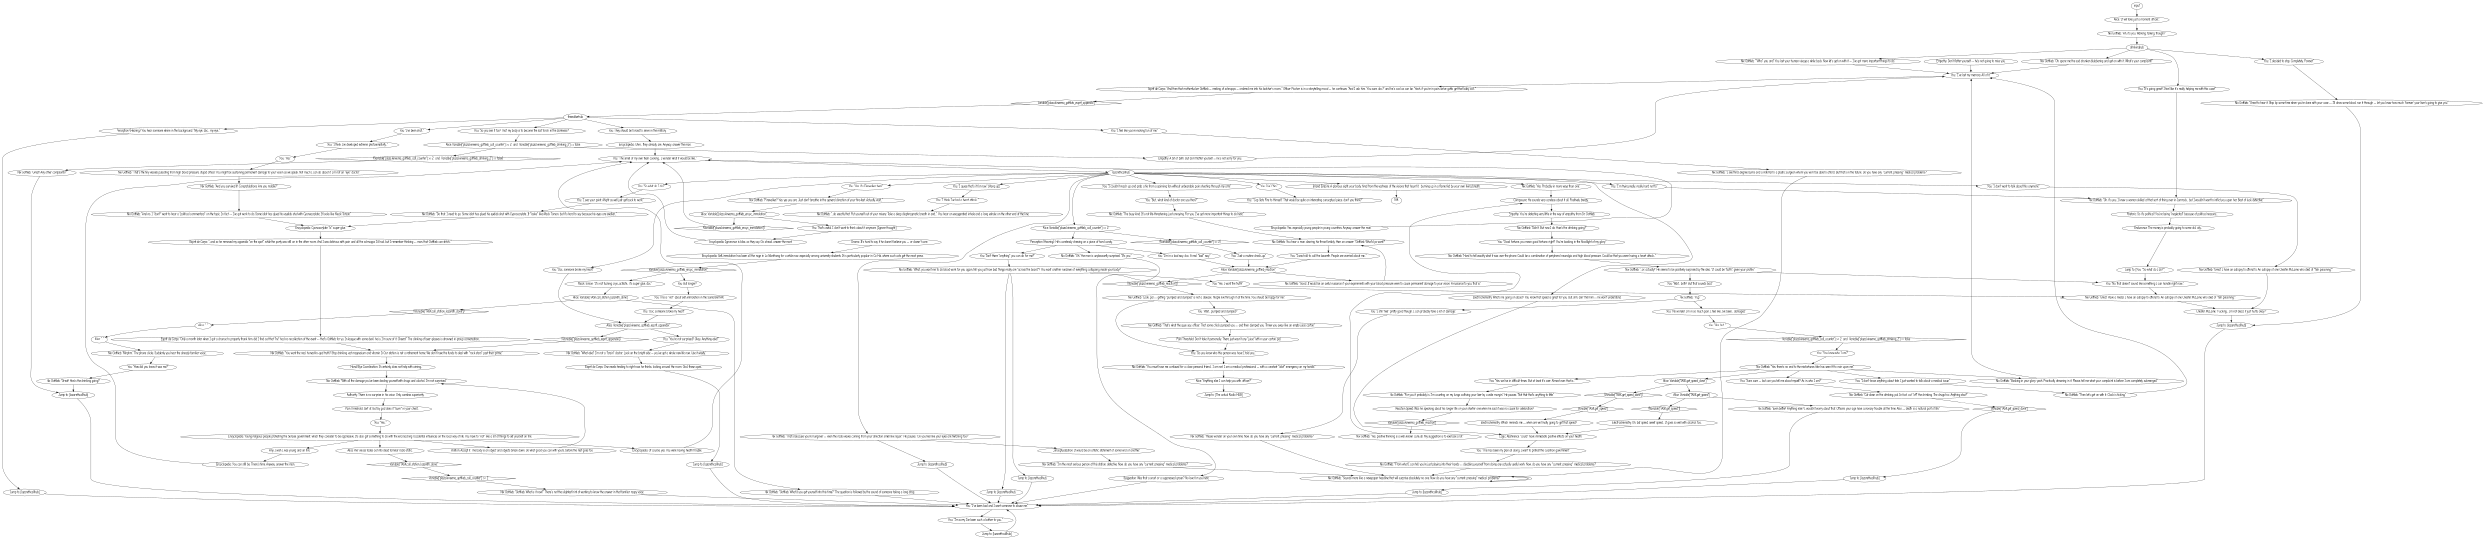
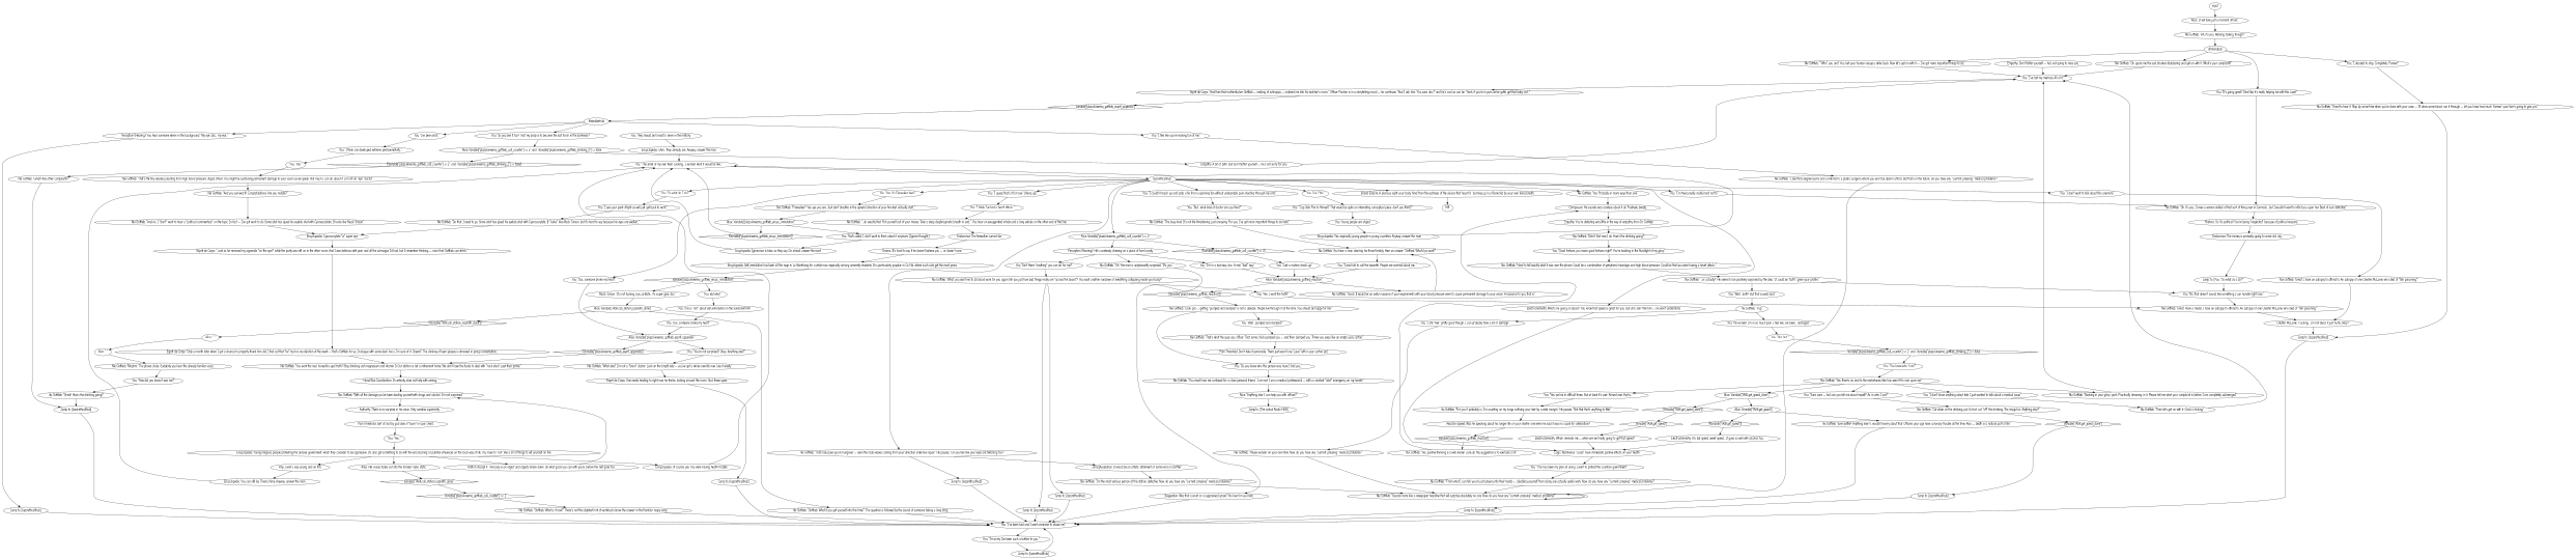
  digraph {
    fontname="Comic Neue"
    node [fontname="Comic Neue"]
    edge [fontname="Comic Neue"]
    n1 [label=input]
    n2 [label="Alice: \"It will take just a moment, officer...\""]
    n3 [label="Nix Gottlieb: \"Ah, it's you. Walking, talking, though?\""]
    n4 [label="You: \"Do you know who this person was, have I told you...\""]
    n5 [label="Nix Gottlieb: \"You must have me confused for a close personal friend... I am not. I am a medical professional -- with a constant *idiot* emergency on my hands.\""]
    n6 [label="Alice: \"Anything else I can help you with, officer?\""]
    n7 [label="You: \"It's going great! I feel like it's really helping me with this case!\""]
    n8 [label="Nix Gottlieb: \"Oh, it's you. I know a woman skilled at that sort of thing over in Jamrock... but I wouldn't want to inflict you upon her. Best of luck, detective.\""]
    n9 [label="Rhetoric: So it's political! You're being *neglected* because of political reasons..."]
    n10 [label="Jump to: [lazarethcallhub]"]
    n11 [label="You: \"I've been bad and I want someone to abuse me.\""]
    n12 [label="You: \"I'm sorry I've been such a bother to you...\""]
    n13 [label="Nix Gottlieb: \"Yup.\""]
    n14 [label="You: \"No wonder I'm in so much pain. I feel like I've been... damaged.\""]
    n15 [label="You: \"I still *feel* pretty good though. I can probably take a lot of damage.\""]
    n16 [label="You: \"Yes, but...\""]
    n17 [label="Nix Gottlieb: \"Please wonder on your own time. Now, do you have any *current, pressing* medical problems?\""]
    n18 [label="Endurance: The money is probably going to some old, oily..."]
    n19 [label="Jump to: [You: \"\"So what do I do?\"\"]"]
    n20 [label="You: \"No, that doesn't sound like something I can handle right now...\""]
    n21 [label="Variable[\"plaza.kineema_gottlieb_call_counter\"] >= 2  and  Variable[\"plaza.kineema_gottlieb_drinking_2\"] == false" shape=diamond]
    n22 [label="Jump to: [The actual Radio HUB]"]
    n23 [label="Nix Gottlieb: \"Great. I have an autopsy to attend to. An autopsy of one Chester McLaine, who died of *fish poisoning*.\""]
    n24 [label="Chester McLaine: \"Fucking... I'm not dead, it just hurts, okay?\""]
    n25 [label="Nix Gottlieb: \"Yes, there's no end to the misfortunes fate has seen fit to rain upon me.\""]
    n26 [label="You: \"Sure, sure -- but can you tell me about myself? As in, who I am?\""]
    n27 [label="You: \"I don't know anything about fate. I just wanted to talk about a medical issue.\""]
    n28 [label="Alice: Variable[\"TASK.get_speed_done\"]"]
    n29 [label="You: \"Yes, we live in difficult times. But at least it's over. Almost over, that is...\""]
    n30 [label="Nix Gottlieb: \"Basking in your glory, yeah. Practically drowning in it. Please, tell me what your complaint is before I am completely submerged.\""]
    n31 [label="Nix Gottlieb: \"Cut down on the drinking, pal. In fact, cut *off* the drinking. The drugs too. Anything else?\""]
    n32 [label="Nix Gottlieb: \"Then let's get on with it. Clock is ticking.\""]
    n33 [label="!(Variable[\"TASK.get_speed_done\"])" shape=diamond]
    n34 [label="Alice: Variable[\"TASK.get_speed\"]"]
    n35 [label="Nix Gottlieb: \"For you it probably is. I'm counting on my lungs outliving your liver by a wide margin.\" He pauses. \"Not that that's anything to fête.\""]
    n36 [label="You: \"I've lost my memory. All of it.\""]
    n37 [label="You: \"Doc, someone broke my heart.\""]
    n38 [label="Alice: Variable[\"plaza.kineema_gottlieb_esprit_appendix\"]"]
    n39 [label="!(Variable[\"plaza.kineema_gottlieb_esprit_appendix\"])" shape=diamond]
    n40 [label="You: \"You're not surprised? Okay. Anything else?\""]
    n41 [label="Nix Gottlieb: \"Sounds more like a newspaper headline that will surprise absolutely no one. Now, do you have any *current, pressing* medical problems?\""]
    n42 [label="Nix Gottlieb: \"What, you want me to do blood work for you again, tell you just how bad things really are *across the board*? You want another rundown of everything collapsing inside your body?\""]
    n43 [label="You: \"Yes. I want the truth!\""]
    n44 [label="Jump to: [lazarethcallhub]"]
    n45 [label="Jump to: [lazarethcallhub]"]
    n46 [label="Nix Gottlieb: \"Great. Have a medal. I have an autopsy to attend to. An autopsy of one Chester McLaine, who died of *fish poisoning*.\""]
    n47 [label="Esprit de Corps: \"Only a month later, when I got a chance to properly thank him, did I find out that *he* had no recollection of the event -- that's Gottlieb for ya. In league with some devil, he is, I'm sure of it. Cheers!\" The clinking of beer glasses is drowned in group conversation..."]
    n48 [label="Nix Gottlieb: \"You want the real, honest-to-god truth? Stop drinking, eat magnesium and vitamin D. Our station is not a retirement home. We don't have the funds to deal with *rock stars* past their prime.\""]
    n49 [label="Hand/Eye Coordination: It certainly does not help with aiming..."]
    n50 [label="You: \"I feel like you're making fun of me.\""]
    n51 [label="Nix Gottlieb: \"I see third-degree burns and a referral to a plastic surgeon whom you won't be able to afford. But that's in the future. Do you have any *current, pressing* medical problems?\""]
    n52 [label="You: \"So you see it too? That my body is to become the last torch in the darkness?\""]
    n53 [label="Alice: Variable[\"plaza.kineema_gottlieb_call_counter\"] >= 2  and  Variable[\"plaza.kineema_gottlieb_drinking_2\"] == false"]
    n54 [label="!(Variable[\"plaza.kineema_gottlieb_call_counter\"] >= 2  and  Variable[\"plaza.kineema_gottlieb_drinking_2\"] == false)" shape=diamond]
    n55 [label="Empathy: A bit of both. But don't flatter yourself -- he's not sorry for you."]
    n56 [label="You: \"I couldn't reach up and grab a tie from a spinning fan without unbearable pain shooting through my arm.\""]
    n57 [label="You: \"But... what kind of doctor are you then?\""]
    n58 [label="Nix Gottlieb: \"The busy kind. It's not life-threatening, just annoying. For you. I've got more important things to do here.\""]
    n59 [label="Encyclopedia: You can still be. There's time. Anyway, answer the man."]
    n60 [label="You: \"The smell of my own flesh cooking... I wonder what it would be like...\""]
    n61 [label=lazarethcallhub]
    n62 [label="Nix Gottlieb: \"Great to hear it. Stop by some time when you're done with your case -- I'll draw some blood, run it through -- let you know how much 'forever' your liver's going to give you.\""]
    n63 [label="Nix Gottlieb: \"Gottlieb. What is it now?\" There's not the slightest hint of wanting to know the answer in that familiar raspy voice."]
    n64 [label="Nix Gottlieb: \"Great! Any other complaints?\""]
    n65 [label="Jump to: [lazarethcallhub]"]
    n66 [label="Nix Gottlieb: \"Do that. I need to go. Some idiot has glued his eyelids shut with Cyanoacrylate. It *looks* like Mack Torson, but it's hard to say because his eyes are swollen...\""]
-   n67 [label="Encyclopedia: Cyanoacrylate *is* super glue."]
+   n67 [label="Encyclopedia: Cyanoacrylate *is* super eye."]
    n68 [label="Esprit de Corps: \"...and so he removed my appendix *on the spot*, while the party was still on in the other room. And I was delirious with pain and all the schnapps I'd had, but I remember thinking -- man, that Gottlieb can stitch...\""]
+   n69 [label="Endurance: The firewalker cannot die."]
    n70 [label="Drama: It's hard to say if he doesn't believe you -- or doesn't care."]
    n71 [label="Encyclopedia: Self-immolation has been all the rage in Lo Manthang for a while now, especially among university students. It is particularly popular in Co Hoi, where such acts get the most press."]
    n72 [label="Encyclopedia: Yes, especially young people in young countries. Anyway, answer the man."]
    n73 [label="Logic: Abstinence *could* have immediate positive effects on your health."]
    n74 [label="You: \"This has been my plan all along. I want to protest the Coalition government.\""]
    n75 [label="Nix Gottlieb: \"From what I can tell, you're just playing into their hands -- disabling yourself from doing any actually useful work. Now, do you have any *current, pressing* medical problems?\""]
    n76 [label="Authority: There is no surprise in his voice. Only careless superiority."]
    n77 [label="Pain Threshold: Sort of. But by god does it *burn* in your chest..."]
    n78 [label="You: \"Yes...\""]
    n79 [label="You: \"I'm in a bad way, doc. A real *bad* way.\""]
    n80 [label="Alice: Variable[\"plaza.kineema_gottlieb_reaction\"]"]
    n81 [label="!(Variable[\"plaza.kineema_gottlieb_reaction\"])" shape=diamond]
    n82 [label="Nix Gottlieb: \"Good. It would be an awful nuisance if your experiments with your blood pressure were to cause permanent damage to your vision. A nuisance to you, that is.\""]
    n83 [label="Esprit de Corps: \"And then that motherfucker Gottlieb -- reeking of schnapps -- ordered me into his butcher's room...\" Officer Fischer is in a storytelling mood -- he continues: \"And I ask him, 'You sure, doc?' and he's cool as can be, 'Yeah, if you're in pain, we've gotta get that baby out...'\""]
    n84 [label="Reaction Speed: Was he speaking about his longer life or your shorter one when he said it was no cause for celebration?"]
    n85 [label="Variable[\"plaza.kineema_gottlieb_reaction\"]" shape=diamond]
    n86 [label="Nix Gottlieb: \"Yes, positive thinking is a well-known cure-all. My suggestion is to exercise a lot.\""]
    n87 [label="Nix Gottlieb: \"That's the tiny vessels pulsating from high blood pressure, stupid officer. You might be sustaining permanent damage to your vision as we speak. Not much I can do about it. I'm not an *eye* doctor.\""]
    n88 [label="Nix Gottlieb: \"And you survived it! Congratulations. Are you mobile?\""]
    n89 [label="Nix Gottlieb: \"And no, I *don't* want to hear a *political commentary* on the topic. In fact -- I've got work to do. Some idiot has glued his eyelids shut with Cyanoacrylate. It looks like Mack Torson.\""]
    n90 [label="Encyclopedia: Uhm... they already are. Anyway, answer the man."]
    n91 [label="Composure: He sounds very careless about it all. Positively breezy."]
    n92 [label="Empathy: You're detecting very little in the way of empathy from Dr. Gottlieb."]
    n93 [label="Nix Gottlieb: \"Didn't. But now I do. How's the drinking going?\""]
    n94 [label="Jump to: [lazarethcallhub]"]
    n95 [label="Alice: \"...\""]
    n96 [label="Alice: \"...\""]
    n97 [label="Nix Gottlieb: \"Mhphm.\" The phone clicks. Suddenly you hear the already familiar voice..."]
    n98 [label="You: \"I decided to stop. Completely. Forever.\""]
    n99 [label="Variable[\"TASK.get_speed_done\"]" shape=diamond]
    n100 [label="Nix Gottlieb: \"...or, actually!\" He seems to be positively surprised by the idea. \"It could be *both*, given your profile.\""]
    n101 [label="You: \"Wait... both? But that sounds bad.\""]
    n102 [label="Electrochemistry: Oh, but speed, sweet speed... It goes so well with alcohol, too..."]
    n103 [label="Electrochemistry: Which reminds me -- when are we finally going to get that speed?"]
    n104 [label="Nix Gottlieb: \"What else? I'm not a *brain* doctor. Look on the bright side -- you've got a whole new life now. Use it wisely.\""]
    n105 [label="Esprit de Corps: One needs tending to right now, he thinks, looking around the room. God, these apes..."]
    n106 [label="Jump to: [lazarethcallhub]"]
-   n107 [label="You: But longer?"]
+   n107 [label="You: But why?"]
    n108 [label="You: This is *not* about self-immolation in the Samarskilt AR."]
    n109 [label="You: \"Doc, someone broke my heart.\""]
    n110 [label="You: \"I guess that's it for now.\" [Hang up.]"]
    n111 [label="You: \"I think I've had a heart attack...\""]
    n112 [label="Nix Gottlieb: \"...do exactly that. Put yourself out of your misery. Take a deep diaphragmatic breath in and...\" You hear an exaggerated inhale and a long exhale on the other end of the line."]
    n113 [label="Encyclopedia: Young religious people protesting the Seraise government, which they consider to be oppressive. It's also got something to do with the encroaching Occidental influences on the local way of life. You have to *not* like a lot of things to set yourself on fire."]
    n114 [label="Any: I wish I was young and on fire."]
    n115 [label="Volition: Accept it. The body is an object and objects break down. Do what good you can with yours, before the rest goes too."]
    n116 [label="Encyclopedia: Of course, yes. You were having health trouble."]
-   n117 [label="Alice: Her voices fades out into dead familiar radio static."]
+   n117 [label="Alice: Her voices fades out into the familiar radio static."]
    n118 [label="You: \"Yes, it's Firewalker here.\""]
    n119 [label="Nix Gottlieb: \"Firewalker? Yes, yes you are. Just don't breathe in the general direction of your fire-feet. Actually, wait...\""]
    n120 [label="Alice: Variable[\"plaza.kineema_gottlieb_encyc_immolation\"]"]
    n121 [label="!(Variable[\"plaza.kineema_gottlieb_encyc_immolation\"])" shape=diamond]
    n122 [label="You: That's awful. I don't want to think about it anymore. [Ignore thought.]"]
    n123 [label="Encyclopedia: Ignorance is bliss, as they say. Go ahead, answer the man!"]
    n124 [label=drinkinghub]
    n125 [label="Suggestion: Was that a snarl or a suppressed groan? No love for you here."]
    n126 [label="Nix Gottlieb: You hear a man clearing his throat briskly, then an answer: \"Gottlieb. What'd ya want?\""]
    n127 [label="You: \"I was told to call the lazareth. People are worried about me...\""]
    n128 [label="You: \"Good fortune, you mean good fortune, right? You're basking in the floodlight of my glory.\""]
    n129 [label="You: \"Wait... pumped and dumped?\""]
    n130 [label="Nix Gottlieb: \"That's what the guys say, officer. That some chick pumped you -- and then dumped you. Threw you away like an empty juice carton.\""]
    n131 [label="Pain Threshold: Don't take it personally. There just wasn't any *juice* left in your carton, pal."]
    n132 [label="You: \"How did you know it was me?\""]
    n133 [label="Empathy: Don't flatter yourself -- he's not going to miss you."]
    n134 [label="Nix Gottlieb: \"Look, pal -- getting *pumped and dumped* is not a disease. People live through it all the time. You should be happy for her.\""]
    n135 [label="Variable[\"plaza.kineema_gottlieb_esprit_appendix\"]" shape=diamond]
    n136 [label=firewalkerhub]
    n137 [label="Perception (Hearing): You hear someone whine in the background. \"My eye, doc... my eye...\""]
    n138 [label="You: They should be forced to serve in the military."]
    n139 [label="You: \"I've been shot...\""]
    n140 [label="Nix Gottlieb: \"Hard to tell exactly what it was over the phone. Could be a combination of peripheral neuralgia and high blood pressure. Could be that you were having a heart attack...\""]
    n141 [label="Nix Gottlieb: \"Great! How's the drinking going?\""]
    n142 [label="You: \"You know who I am?\""]
    n143 [label="You: \"I don't want to talk about this anymore.\""]
    n144 [label="Nix Gottlieb: \"*Who* you are? You lost your human visage a while back. Now let's get on with it -- I've got more important things to do.\""]
    n145 [label="Jump to: [lazarethcallhub]"]
    n146 [label="You: \"I see your point. Might as well just get back to work.\""]
+   n147 [label="You: Young people are stupid."]
    n148 [label="Nix Gottlieb: \"With all the damage you've been dealing yourself with drugs and alcohol, I'm not surprised.\""]
    n149 [label="Jump to: [lazarethcallhub]"]
    n150 [label="Jump to: [lazarethcallhub]"]
    n151 [label="Variable[\"TASK.get_speed\"]" shape=diamond]
    n152 [label="!(Variable[\"TASK.get_speed\"])" shape=diamond]
    n153 [label="Nix Gottlieb: \"Even better! Anything else? I wouldn't worry about that. Officers your age have coronary trouble all the time. Also -- death is a natural part of life.\""]
    n154 [label="Variable[\"TASK.call_station_lazareth_done\"]" shape=diamond]
    n155 [label="Mack Torson: \"It's not fucking cryo-actilate... it's super glue, doc.\""]
    n156 [label="Alice: Variable[\"TASK.call_station_lazareth_done\"]"]
    n157 [label="!(Variable[\"TASK.call_station_lazareth_done\"])" shape=diamond]
    n158 [label="Nix Gottlieb: \"Gottlieb. What'd you get yourself into this time?\" The question is followed by the sound of someone taking a long drag."]
    n159 [label="Variable[\"plaza.kineema_gottlieb_call_counter\"] >= 2" shape=diamond]
    n160 [label="You: \"Just a routine check-up.\""]
    n161 [label="You: \"Isn't there *anything* you can do for me?\""]
    n162 [label="Inland Empire: A glorious sight: your body, tired from the vastness of the visions that haunt it,  burning up in a flame fed by your own living breath."]
    n163 [label=188]
    n164 [label="Nix Gottlieb: \"I'm the most serious person at this station, detective. Now, do you have any *current, pressing* medical problems?\""]
    n165 [label="You: \"I'm trying really, really hard not to.\""]
    n166 [label="You: \"So what do I do?\""]
    n167 [label="You: (Lie.) \"No.\""]
    n168 [label="Alice: Variable[\"plaza.kineema_gottlieb_call_counter\"] >= 2"]
    n169 [label="Nix Gottlieb: \"Yes. Probably in more ways than one.\""]
    n170 [label="Electrochemistry: What's he going on about? You know that speed is great for you. But, shh, don't tell him -- he won't understand."]
    n171 [label="Nix Gottlieb: \"That's because you're hungover -- even the radio waves coming from your direction smell like liquor.\" He pauses. \"Do you feel like your eyes are twitching too?\""]
    n172 [label="You: \"'Cop Sets Fire to Himself.' That would be quite an interesting conceptual piece, don't you think?\""]
    n173 [label="!(Variable[\"plaza.kineema_gottlieb_call_counter\"] >= 2)" shape=diamond]
    n174 [label="Perception (Hearing): He's carelessly chewing on a piece of hard candy."]
    n175 [label="Conceptualization: It would be an artistic statement of some kind or another."]
    n176 [label="Jump to: [lazarethcallhub]"]
    n177 [label="Nix Gottlieb: \"Oh, spare me the sad drunken blubbering and get on with it. What's your complaint?\""]
    n178 [label="You: \"I think I've developed extreme photosensitivity...\""]
    n179 [label="Variable[\"plaza.kineema_gottlieb_encyc_immolation\"]" shape=diamond]
    n180 [label="Nix Gottlieb: \"Oh,\" the man is unpleasantly surprised. \"It's you.\""]
    n181 [label="You: \"Yes.\""]
    n1 -> n2
    n2 -> n3
    n3 -> n124
    n4 -> n5
    n5 -> n6
    n6 -> n22
    n7 -> n8
    n8 -> n9
    n9 -> n18
    n10 -> n11
    n11 -> n12
    n12 -> n150
    n13 -> n14
    n13 -> n15
    n14 -> n16
    n15 -> n17
    n16 -> n21
    n17 -> n41
    n18 -> n19
    n19 -> n20
    n20 -> n46
    n21 -> n142
    n23 -> n24
    n24 -> n10
    n25 -> n26
    n25 -> n27
    n25 -> n28
    n25 -> n29
    n25 -> n30
    n26 -> n31
    n27 -> n32
    n28 -> n33
    n28 -> n34
    n29 -> n35
    n30 -> n36
    n31 -> n99
    n32 -> n36
    n33 -> n151
    n34 -> n152
    n34 -> n153
    n35 -> n84
    n36 -> n83
    n37 -> n38
    n38 -> n39
    n38 -> n40
    n39 -> n48
    n40 -> n104
    n41 -> n41
    n42 -> n43
    n42 -> n44
    n42 -> n45
    n43 -> n46
    n44 -> n11
    n45 -> n11
    n46 -> n24
    n47 -> n48
    n48 -> n49
    n49 -> n148
    n50 -> n51
    n51 -> n41
    n52 -> n53
    n53 -> n54
    n53 -> n55
    n54 -> n64
    n55 -> n36
    n56 -> n57
    n57 -> n58
    n58 -> n126
    n59 -> n60
    n60 -> n61
    n61 -> n37
    n61 -> n56
    n61 -> n110
    n61 -> n118
    n61 -> n143
    n61 -> n162
    n61 -> n165
    n61 -> n166
    n61 -> n167
    n61 -> n168
    n61 -> n169
    n61 -> n170
    n61 -> n171
    n62 -> n10
    n63 -> n11
    n64 -> n65
    n65 -> n11
    n66 -> n67
    n67 -> n68
    n68 -> n47
+   n69 -> n70
    n70 -> n71
    n71 -> n179
    n72 -> n60
    n73 -> n74
    n74 -> n75
    n75 -> n41
    n76 -> n77
    n77 -> n78
    n78 -> n113
    n79 -> n80
    n80 -> n81
    n80 -> n82
    n81 -> n134
    n82 -> n126
    n83 -> n135
    n84 -> n85
    n85 -> n86
    n86 -> n91
    n87 -> n88
    n88 -> n89
    n89 -> n67
    n90 -> n60
    n91 -> n92
    n92 -> n93
    n93 -> n128
    n94 -> n11
    n95 -> n96
    n96 -> n97
    n97 -> n132
    n98 -> n62
    n99 -> n145
    n100 -> n20
    n100 -> n101
    n101 -> n13
    n102 -> n73
    n103 -> n73
    n104 -> n105
    n105 -> n106
    n106 -> n11
    n107 -> n108
    n108 -> n109
    n109 -> n38
    n110 -> n111
    n111 -> n112
+   n112 -> n69
    n113 -> n114
    n113 -> n115
    n113 -> n116
    n113 -> n117
    n114 -> n59
    n115 -> n148
    n116 -> n60
    n117 -> n154
    n118 -> n119
    n119 -> n120
    n120 -> n121
    n120 -> n122
    n121 -> n60
    n122 -> n123
    n123 -> n60
    n124 -> n7
    n124 -> n98
    n124 -> n144
    n124 -> n177
    n125 -> n11
    n126 -> n127
    n127 -> n80
    n128 -> n140
    n129 -> n130
    n130 -> n131
    n131 -> n4
    n132 -> n141
    n133 -> n36
    n134 -> n4
    n134 -> n129
    n135 -> n136
    n136 -> n50
    n136 -> n52
    n136 -> n137
-   n136 -> n138
    n136 -> n139
    n137 -> n94
    n138 -> n90
    n139 -> n178
    n140 -> n100
    n141 -> n65
    n142 -> n25
    n143 -> n23
    n144 -> n36
    n145 -> n11
    n146 -> n66
+   n147 -> n72
    n148 -> n76
    n149 -> n11
    n150 -> n11
    n151 -> n103
    n152 -> n102
    n153 -> n149
    n154 -> n159
    n155 -> n156
    n156 -> n157
    n156 -> n158
    n157 -> n95
    n158 -> n11
    n159 -> n63
    n160 -> n80
    n161 -> n42
    n162 -> n163
    n164 -> n41
    n165 -> n8
    n166 -> n146
    n167 -> n172
    n168 -> n173
    n168 -> n174
    n169 -> n91
    n170 -> n73
    n171 -> n175
    n171 -> n176
+   n172 -> n147
    n173 -> n160
    n174 -> n79
    n174 -> n161
    n174 -> n180
    n175 -> n164
    n176 -> n11
    n177 -> n36
    n178 -> n181
    n179 -> n107
    n179 -> n155
    n180 -> n125
    n181 -> n87
  }
